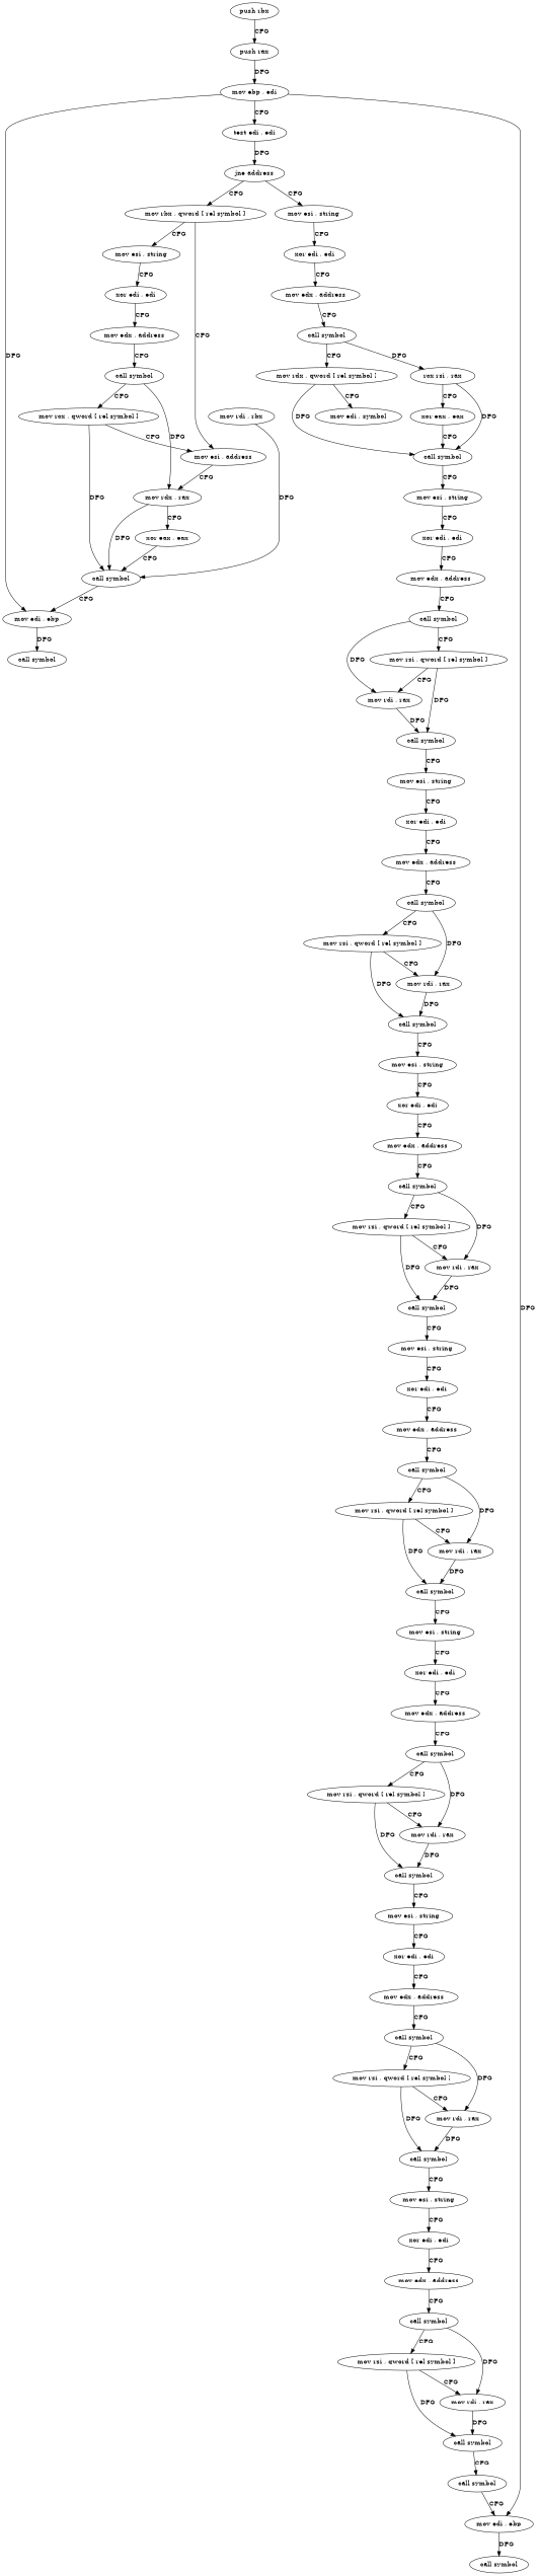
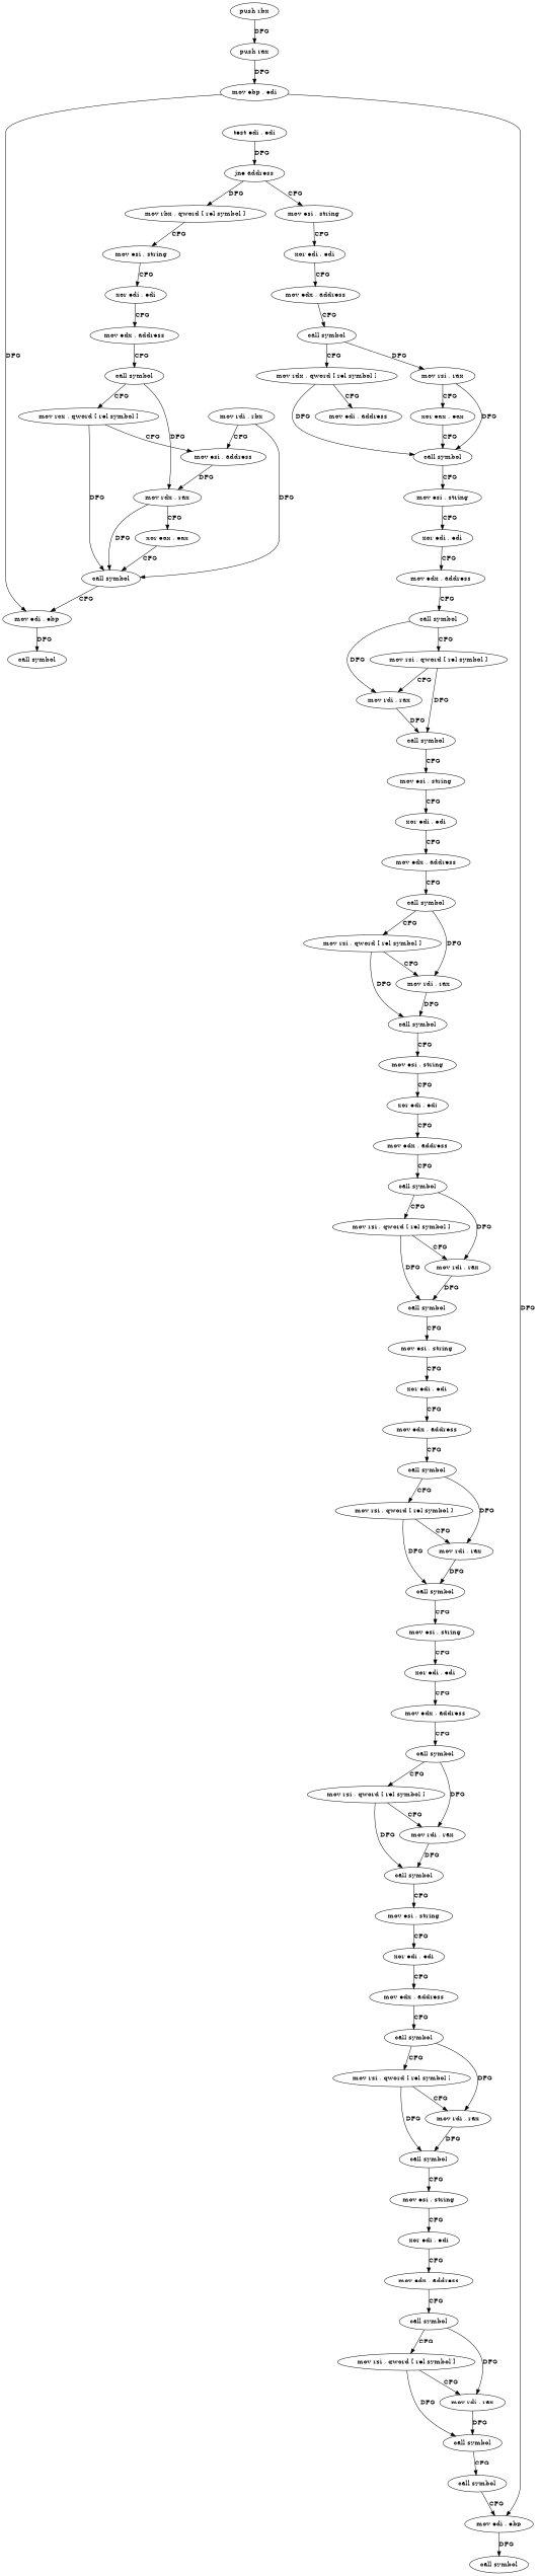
  digraph {
    n1 [label="push rbx"]
    n2 [label="push rax"]
    n3 [label="mov ebp , edi"]
    n4 [label="test edi , edi"]
    n5 [label="mov edi , ebp"]
    n6 [label="mov edi , ebp"]
    n7 [label="jne address"]
    n8 [label="call symbol"]
    n9 [label="call symbol"]
    n10 [label="mov rbx , qword [ rel symbol ]"]
    n11 [label="mov esi , string"]
    n12 [label="mov esi , string"]
    n13 [label="xor edi , edi"]
    n14 [label="xor edi , edi"]
    n15 [label="mov edx , address"]
    n16 [label="mov edx , address"]
    n17 [label="call symbol"]
    n18 [label="mov rcx , qword [ rel symbol ]"]
    n19 [label="mov rdx , rax"]
    n20 [label="call symbol"]
    n21 [label="mov esi , address"]
    n22 [label="xor eax , eax"]
    n23 [label="mov rdi , rbx"]
    n24 [label="call symbol"]
    n25 [label="mov rdx , qword [ rel symbol ]"]
-   n26 [label="rcx rsi , rax"]
-   n27 [label="mov edi , symbol"]
+   n26 [label="mov rsi , rax"]
+   n27 [label="mov edi , address"]
    n28 [label="call symbol"]
    n29 [label="xor eax , eax"]
    n30 [label="mov esi , string"]
    n31 [label="xor edi , edi"]
    n32 [label="mov edx , address"]
    n33 [label="call symbol"]
    n34 [label="mov rsi , qword [ rel symbol ]"]
    n35 [label="mov rdi , rax"]
    n36 [label="call symbol"]
    n37 [label="mov esi , string"]
    n38 [label="xor edi , edi"]
    n39 [label="mov edx , address"]
    n40 [label="call symbol"]
    n41 [label="mov rsi , qword [ rel symbol ]"]
    n42 [label="mov rdi , rax"]
    n43 [label="call symbol"]
    n44 [label="mov esi , string"]
    n45 [label="xor edi , edi"]
    n46 [label="mov edx , address"]
    n47 [label="call symbol"]
    n48 [label="mov rsi , qword [ rel symbol ]"]
    n49 [label="mov rdi , rax"]
    n50 [label="call symbol"]
    n51 [label="mov esi , string"]
    n52 [label="xor edi , edi"]
    n53 [label="mov edx , address"]
    n54 [label="call symbol"]
    n55 [label="mov rsi , qword [ rel symbol ]"]
    n56 [label="mov rdi , rax"]
    n57 [label="call symbol"]
    n58 [label="mov esi , string"]
    n59 [label="xor edi , edi"]
    n60 [label="mov edx , address"]
    n61 [label="call symbol"]
    n62 [label="mov rsi , qword [ rel symbol ]"]
    n63 [label="mov rdi , rax"]
    n64 [label="call symbol"]
    n65 [label="mov esi , string"]
    n66 [label="xor edi , edi"]
    n67 [label="mov edx , address"]
    n68 [label="call symbol"]
    n69 [label="mov rsi , qword [ rel symbol ]"]
    n70 [label="mov rdi , rax"]
    n71 [label="call symbol"]
    n72 [label="mov esi , string"]
    n73 [label="xor edi , edi"]
    n74 [label="mov edx , address"]
    n75 [label="call symbol"]
    n76 [label="mov rsi , qword [ rel symbol ]"]
    n77 [label="mov rdi , rax"]
    n78 [label="call symbol"]
    n79 [label="call symbol"]
-   n1 -> n2 [label=CFG]
+   n1 -> n2 [label=DFG]
    n2 -> n3 [label=DFG]
-   n3 -> n4 [label=CFG]
    n3 -> n5 [label=DFG]
    n3 -> n6 [label=DFG]
    n4 -> n7 [label=DFG]
    n5 -> n8 [label=DFG]
    n6 -> n9 [label=DFG]
-   n7 -> n10 [label=CFG]
+   n7 -> n10 [label=DFG]
    n7 -> n11 [label=CFG]
    n10 -> n12 [label=CFG]
    n11 -> n13 [label=CFG]
    n12 -> n14 [label=CFG]
    n13 -> n15 [label=CFG]
    n14 -> n16 [label=CFG]
    n15 -> n24 [label=CFG]
    n16 -> n17 [label=CFG]
    n17 -> n18 [label=CFG]
    n17 -> n19 [label=DFG]
    n18 -> n20 [label=DFG]
    n18 -> n21 [label=CFG]
    n19 -> n20 [label=DFG]
    n19 -> n22 [label=CFG]
    n20 -> n5 [label=CFG]
-   n21 -> n19 [label=CFG]
+   n21 -> n19 [label=DFG]
    n22 -> n20 [label=CFG]
    n23 -> n20 [label=DFG]
-   n10 -> n21 [label=CFG]
+   n23 -> n21 [label=CFG]
    n24 -> n25 [label=CFG]
    n24 -> n26 [label=DFG]
    n25 -> n27 [label=CFG]
    n25 -> n28 [label=DFG]
    n26 -> n28 [label=DFG]
    n26 -> n29 [label=CFG]
    n28 -> n30 [label=CFG]
    n29 -> n28 [label=CFG]
    n30 -> n31 [label=CFG]
    n31 -> n32 [label=CFG]
    n32 -> n33 [label=CFG]
    n33 -> n34 [label=CFG]
    n33 -> n35 [label=DFG]
    n34 -> n35 [label=CFG]
    n34 -> n36 [label=DFG]
    n35 -> n36 [label=DFG]
    n36 -> n37 [label=CFG]
    n37 -> n38 [label=CFG]
    n38 -> n39 [label=CFG]
    n39 -> n40 [label=CFG]
    n40 -> n41 [label=CFG]
    n40 -> n42 [label=DFG]
    n41 -> n42 [label=CFG]
    n41 -> n43 [label=DFG]
    n42 -> n43 [label=DFG]
    n43 -> n44 [label=CFG]
    n44 -> n45 [label=CFG]
    n45 -> n46 [label=CFG]
    n46 -> n47 [label=CFG]
    n47 -> n48 [label=CFG]
    n47 -> n49 [label=DFG]
    n48 -> n49 [label=CFG]
    n48 -> n50 [label=DFG]
    n49 -> n50 [label=DFG]
    n50 -> n51 [label=CFG]
    n51 -> n52 [label=CFG]
    n52 -> n53 [label=CFG]
    n53 -> n54 [label=CFG]
    n54 -> n55 [label=CFG]
    n54 -> n56 [label=DFG]
    n55 -> n56 [label=CFG]
    n55 -> n57 [label=DFG]
    n56 -> n57 [label=DFG]
    n57 -> n58 [label=CFG]
    n58 -> n59 [label=CFG]
    n59 -> n60 [label=CFG]
    n60 -> n61 [label=CFG]
    n61 -> n62 [label=CFG]
    n61 -> n63 [label=DFG]
    n62 -> n63 [label=CFG]
    n62 -> n64 [label=DFG]
    n63 -> n64 [label=DFG]
    n64 -> n65 [label=CFG]
    n65 -> n66 [label=CFG]
    n66 -> n67 [label=CFG]
    n67 -> n68 [label=CFG]
    n68 -> n69 [label=CFG]
    n68 -> n70 [label=DFG]
    n69 -> n70 [label=CFG]
    n69 -> n71 [label=DFG]
    n70 -> n71 [label=DFG]
    n71 -> n72 [label=CFG]
    n72 -> n73 [label=CFG]
    n73 -> n74 [label=CFG]
    n74 -> n75 [label=CFG]
    n75 -> n76 [label=CFG]
    n75 -> n77 [label=DFG]
    n76 -> n77 [label=CFG]
    n76 -> n78 [label=DFG]
    n77 -> n78 [label=DFG]
    n78 -> n79 [label=CFG]
    n79 -> n6 [label=CFG]
  }
